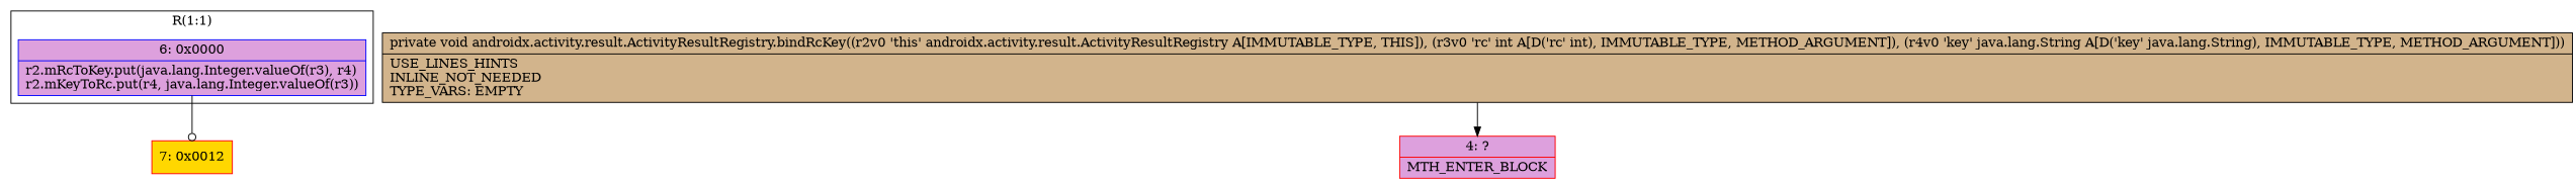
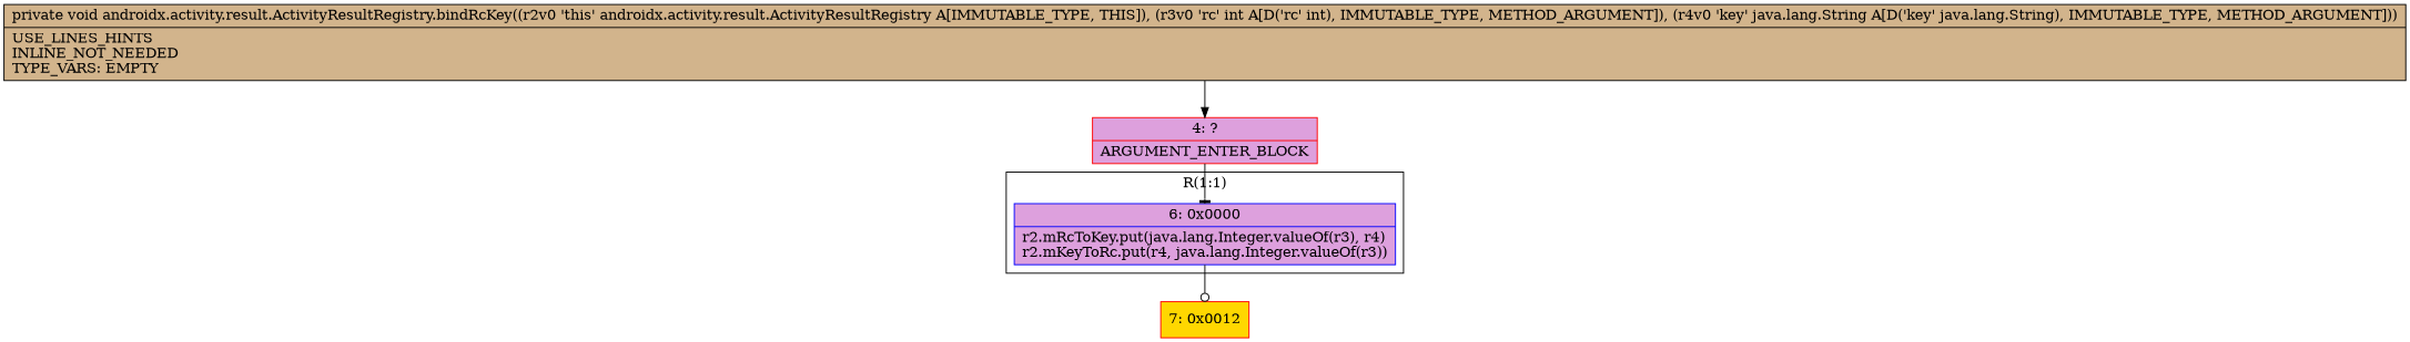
  digraph {
    node [color=red fillcolor=plum shape=record style=filled]
    n1 [color=blue label="{6\:\ 0x0000|r2.mRcToKey.put(java.lang.Integer.valueOf(r3), r4)\lr2.mKeyToRc.put(r4, java.lang.Integer.valueOf(r3))\l}"]
    n2 [fillcolor=gold label="{7\:\ 0x0012}"]
-   n3 [label="{4\:\ ?|MTH_ENTER_BLOCK\l}"]
+   n3 [label="{4\:\ ?|ARGUMENT_ENTER_BLOCK\l}"]
    n4 [fillcolor=tan label="{private void androidx.activity.result.ActivityResultRegistry.bindRcKey((r2v0 'this' androidx.activity.result.ActivityResultRegistry A[IMMUTABLE_TYPE, THIS]), (r3v0 'rc' int A[D('rc' int), IMMUTABLE_TYPE, METHOD_ARGUMENT]), (r4v0 'key' java.lang.String A[D('key' java.lang.String), IMMUTABLE_TYPE, METHOD_ARGUMENT]))  | USE_LINES_HINTS\lINLINE_NOT_NEEDED\lTYPE_VARS: EMPTY\l}" color=""]
    subgraph cluster_1 {
      label="R(1:1)"
      n1
    }
    n1 -> n2 [arrowhead=odot]
+   n3 -> n1 [arrowhead=tee]
    n4 -> n3 [arrowhead=normal]
  }
